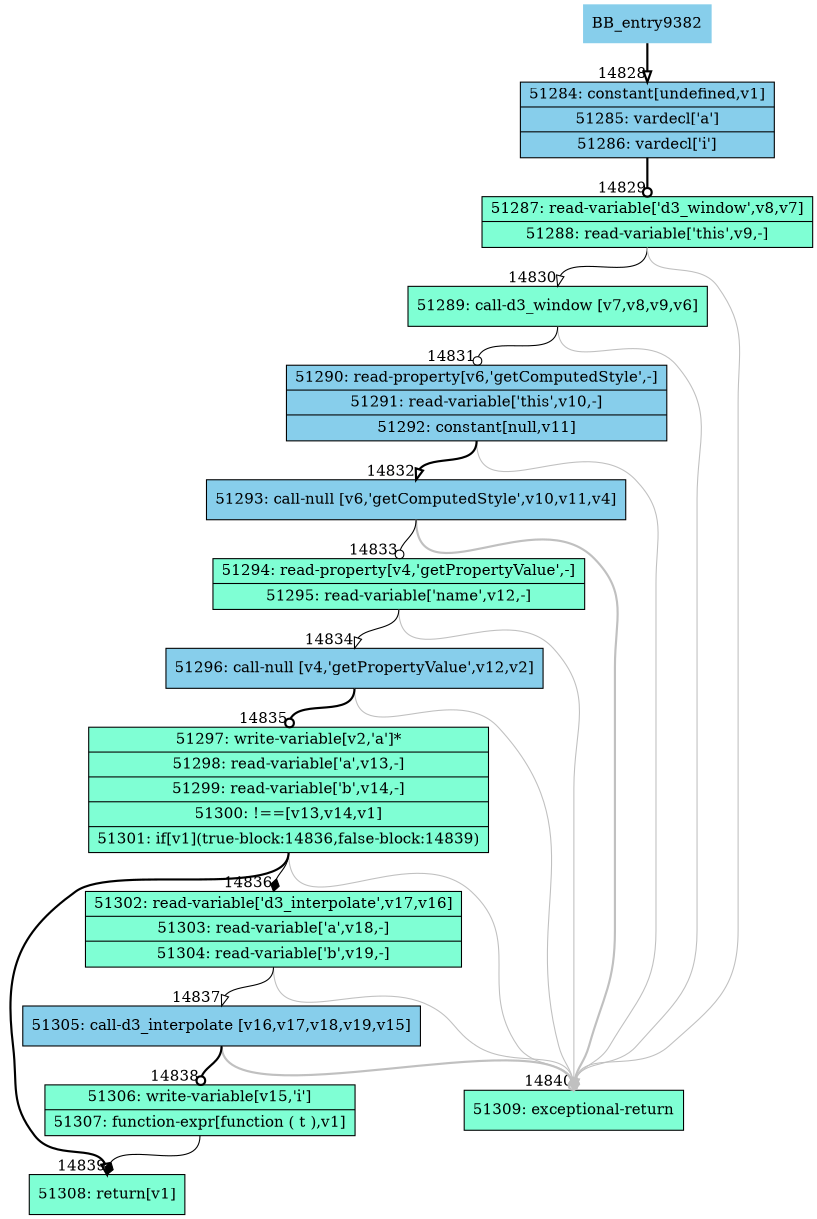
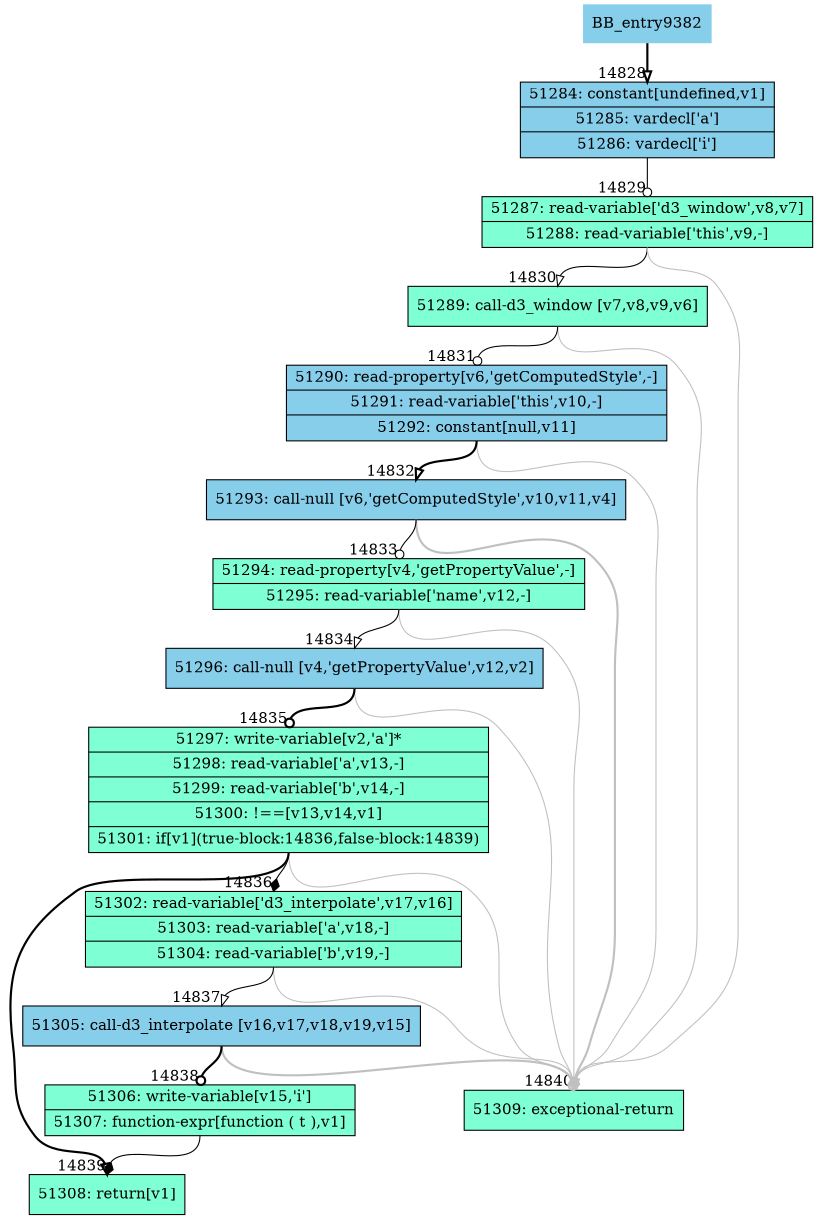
  digraph {
    rankdir=TD
    node [fillcolor=aquamarine shape=record style=filled]
    edge [arrowhead=onormal headport=n style=solid tailport=s]
    n1 [fillcolor=skyblue label=BB_entry9382 shape=none]
    n2 [fillcolor=skyblue label="{51284: constant[undefined,v1]|51285: vardecl['a']|51286: vardecl['i']}"]
    n3 [label="{51287: read-variable['d3_window',v8,v7]|51288: read-variable['this',v9,-]}"]
    n4 [label="{51289: call-d3_window [v7,v8,v9,v6]}"]
    n5 [label="{51309: exceptional-return}"]
    n6 [fillcolor=skyblue label="{51290: read-property[v6,'getComputedStyle',-]|51291: read-variable['this',v10,-]|51292: constant[null,v11]}"]
    n7 [fillcolor=skyblue label="{51293: call-null [v6,'getComputedStyle',v10,v11,v4]}"]
    n8 [label="{51294: read-property[v4,'getPropertyValue',-]|51295: read-variable['name',v12,-]}"]
    n9 [fillcolor=skyblue label="{51296: call-null [v4,'getPropertyValue',v12,v2]}"]
    n10 [label="{51297: write-variable[v2,'a']*|51298: read-variable['a',v13,-]|51299: read-variable['b',v14,-]|51300: !==[v13,v14,v1]|51301: if[v1](true-block:14836,false-block:14839)}"]
    n11 [label="{51308: return[v1]}"]
    n12 [label="{51302: read-variable['d3_interpolate',v17,v16]|51303: read-variable['a',v18,-]|51304: read-variable['b',v19,-]}"]
    n13 [fillcolor=skyblue label="{51305: call-d3_interpolate [v16,v17,v18,v19,v15]}"]
    n14 [label="{51306: write-variable[v15,'i']|51307: function-expr[function ( t ),v1]}"]
    n1 -> n2 [headlabel="    14828" style=bold]
-   n2 -> n3 [arrowhead=odot headlabel="      14829" style=bold]
+   n2 -> n3 [arrowhead=odot headlabel="      14829"]
    n3 -> n4 [headlabel="      14830"]
    n3 -> n5 [color=gray headlabel="      14840"]
    n4 -> n5 [arrowhead=diamond color=gray]
    n4 -> n6 [arrowhead=odot headlabel="      14831"]
    n6 -> n5 [arrowhead=diamond color=gray]
    n6 -> n7 [headlabel="      14832" style=bold]
    n7 -> n5 [color=gray style=bold]
    n7 -> n8 [arrowhead=odot headlabel="      14833"]
    n8 -> n5 [arrowhead=diamond color=gray]
    n8 -> n9 [headlabel="      14834"]
    n9 -> n5 [arrowhead=diamond color=gray]
    n9 -> n10 [arrowhead=odot headlabel="      14835" style=bold]
    n10 -> n5 [arrowhead=odot color=gray]
    n10 -> n11 [headlabel="      14839" style=bold]
    n10 -> n12 [arrowhead=diamond headlabel="      14836"]
    n12 -> n5 [arrowhead=odot color=gray]
    n12 -> n13 [headlabel="      14837"]
    n13 -> n5 [arrowhead=odot color=gray style=bold]
    n13 -> n14 [arrowhead=odot headlabel="      14838" style=bold]
    n14 -> n11 [arrowhead=diamond]
  }
